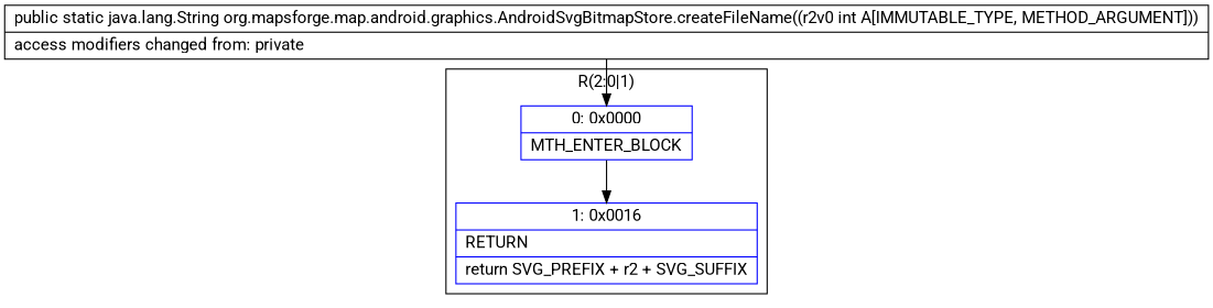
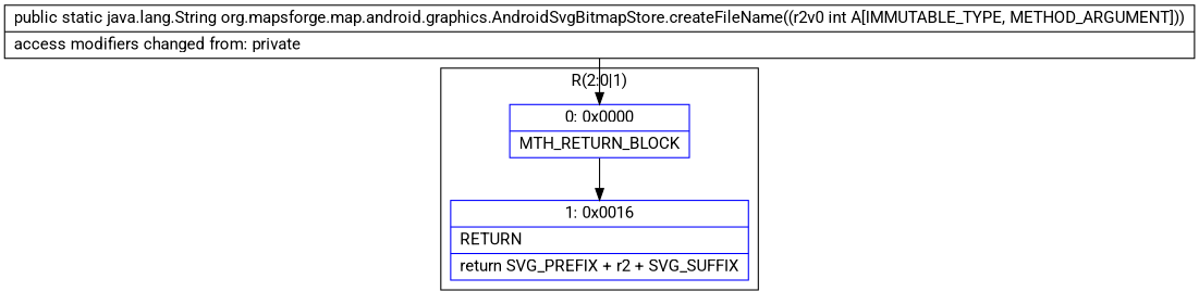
  digraph {
    fontname=Roboto
    node [color=blue shape=record fontname=Roboto]
    edge [fontname=Roboto]
-   n1 [label="{0\:\ 0x0000|MTH_ENTER_BLOCK\l}"]
+   n1 [label="{0\:\ 0x0000|MTH_RETURN_BLOCK\l}"]
    n2 [label="{1\:\ 0x0016|RETURN\l|return SVG_PREFIX + r2 + SVG_SUFFIX\l}"]
    n3 [label="{public static java.lang.String org.mapsforge.map.android.graphics.AndroidSvgBitmapStore.createFileName((r2v0 int A[IMMUTABLE_TYPE, METHOD_ARGUMENT]))  | access modifiers changed from: private\l}" color=""]
    subgraph cluster_1 {
      label="R(2:0|1)"
      n1
      n2
    }
    n1 -> n2
    n3 -> n1
  }
